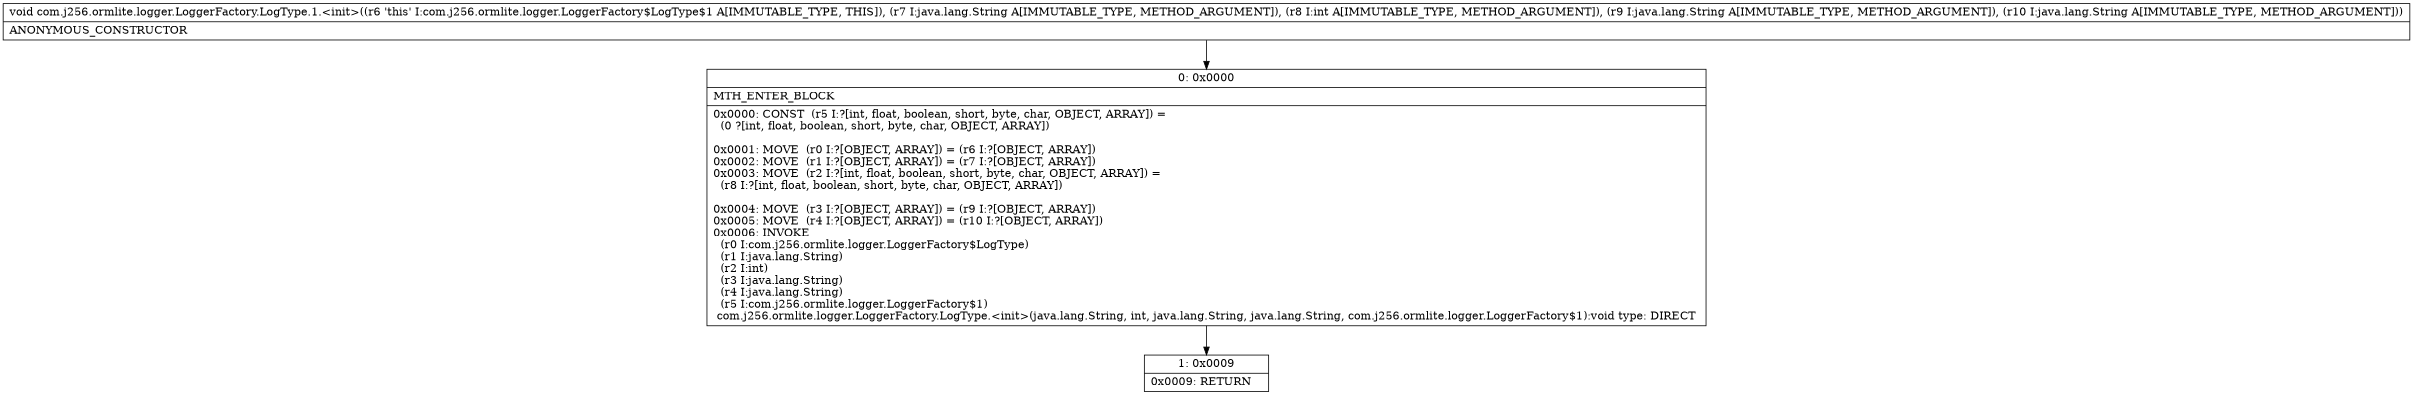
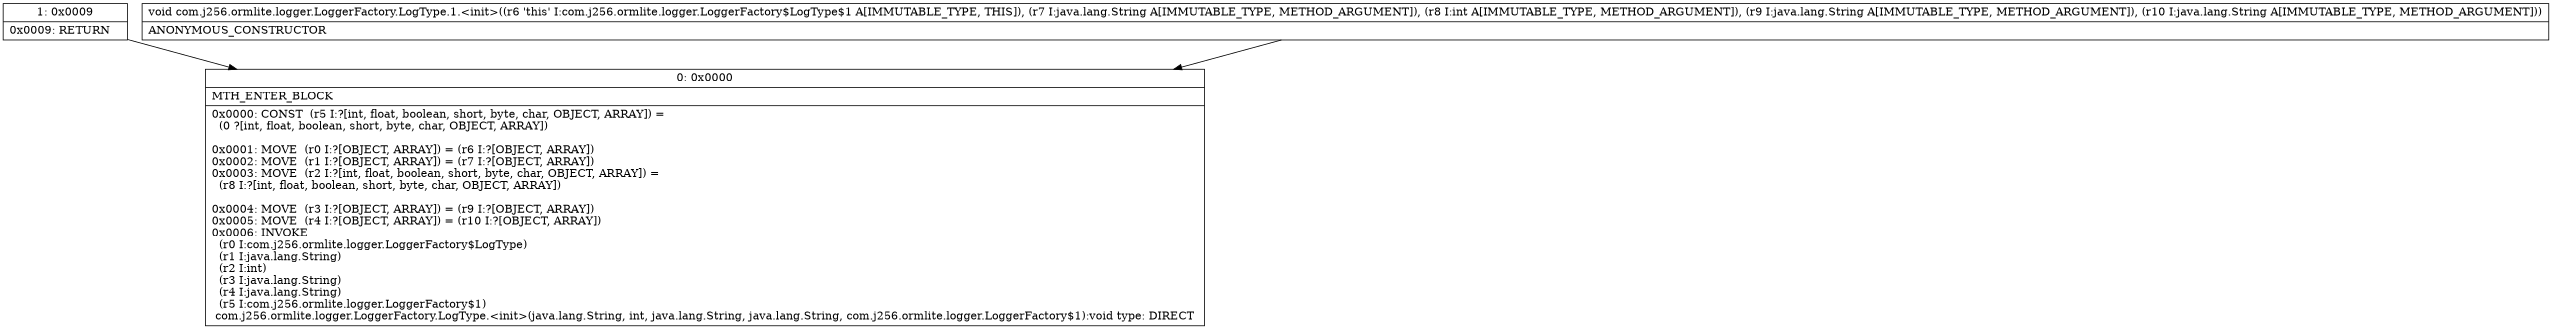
  digraph {
    node [shape=record]
    n1 [label="{0\:\ 0x0000|MTH_ENTER_BLOCK\l|0x0000: CONST  (r5 I:?[int, float, boolean, short, byte, char, OBJECT, ARRAY]) = \l  (0 ?[int, float, boolean, short, byte, char, OBJECT, ARRAY])\l \l0x0001: MOVE  (r0 I:?[OBJECT, ARRAY]) = (r6 I:?[OBJECT, ARRAY]) \l0x0002: MOVE  (r1 I:?[OBJECT, ARRAY]) = (r7 I:?[OBJECT, ARRAY]) \l0x0003: MOVE  (r2 I:?[int, float, boolean, short, byte, char, OBJECT, ARRAY]) = \l  (r8 I:?[int, float, boolean, short, byte, char, OBJECT, ARRAY])\l \l0x0004: MOVE  (r3 I:?[OBJECT, ARRAY]) = (r9 I:?[OBJECT, ARRAY]) \l0x0005: MOVE  (r4 I:?[OBJECT, ARRAY]) = (r10 I:?[OBJECT, ARRAY]) \l0x0006: INVOKE  \l  (r0 I:com.j256.ormlite.logger.LoggerFactory$LogType)\l  (r1 I:java.lang.String)\l  (r2 I:int)\l  (r3 I:java.lang.String)\l  (r4 I:java.lang.String)\l  (r5 I:com.j256.ormlite.logger.LoggerFactory$1)\l com.j256.ormlite.logger.LoggerFactory.LogType.\<init\>(java.lang.String, int, java.lang.String, java.lang.String, com.j256.ormlite.logger.LoggerFactory$1):void type: DIRECT \l}"]
    n2 [label="{1\:\ 0x0009|0x0009: RETURN   \l}"]
    n3 [label="{void com.j256.ormlite.logger.LoggerFactory.LogType.1.\<init\>((r6 'this' I:com.j256.ormlite.logger.LoggerFactory$LogType$1 A[IMMUTABLE_TYPE, THIS]), (r7 I:java.lang.String A[IMMUTABLE_TYPE, METHOD_ARGUMENT]), (r8 I:int A[IMMUTABLE_TYPE, METHOD_ARGUMENT]), (r9 I:java.lang.String A[IMMUTABLE_TYPE, METHOD_ARGUMENT]), (r10 I:java.lang.String A[IMMUTABLE_TYPE, METHOD_ARGUMENT]))  | ANONYMOUS_CONSTRUCTOR\l}"]
-   n1 -> n2
+   n2 -> n1
    n3 -> n1
  }
